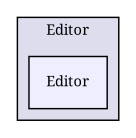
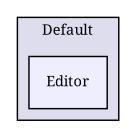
  digraph {
    compound=true
    fontname="Noto Serif"
    n1 [fillcolor="#eeeeff" fontname="Noto Serif" fontsize=10 label=Editor pencolor=black shape=box style=filled]
    subgraph cluster_1 {
      bgcolor="#ddddee"
      fontsize=10
-     label=Editor
+     label=Default
      pencolor=black
      n1
    }
  }
